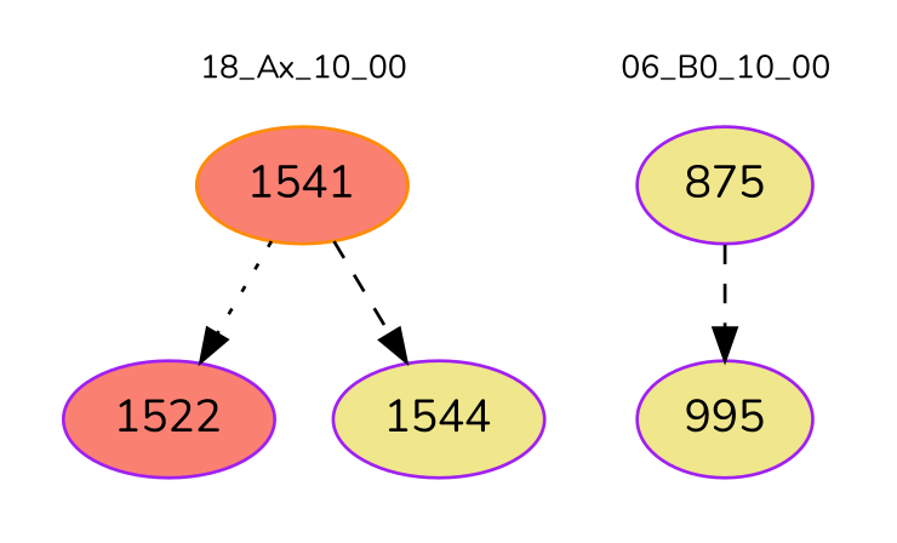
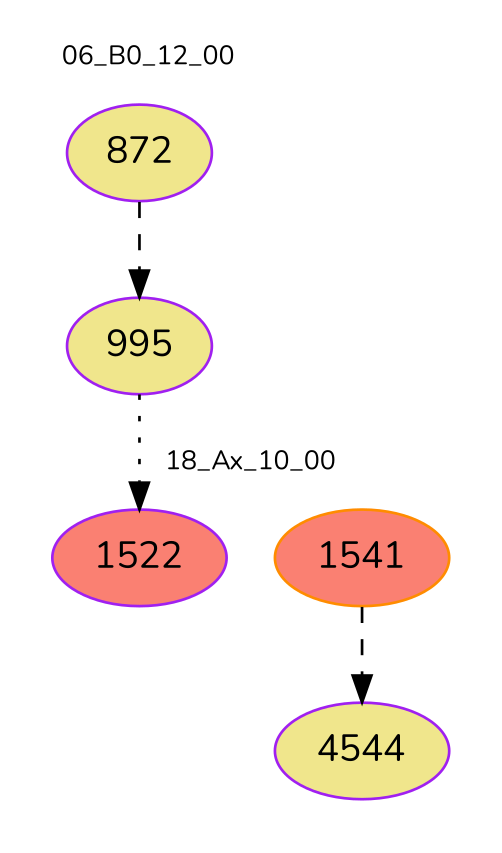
  digraph {
    fontname=Nunito
    node [color=purple fillcolor=khaki fontname=Nunito style=filled]
    edge [color=black fontname=Nunito style=dashed]
    n1 [color=darkorange fillcolor=salmon label=1541]
    n2 [fillcolor=salmon label=1522]
-   n3 [label=1544]
-   n4 [label=875]
+   n3 [label=4544]
+   n4 [label=872]
    n5 [label=995]
    subgraph cluster_1 {
      color=white
      fontsize=10
      label="18_Ax_10_00"
      n1
      n2
      n3
    }
    subgraph cluster_2 {
      color=white
      fontsize=10
-     label="06_B0_10_00"
+     label="06_B0_12_00"
      n4
      n5
    }
-   n1 -> n2 [style=dotted]
+   n5 -> n2 [style=dotted]
    n1 -> n3
    n4 -> n5
  }
